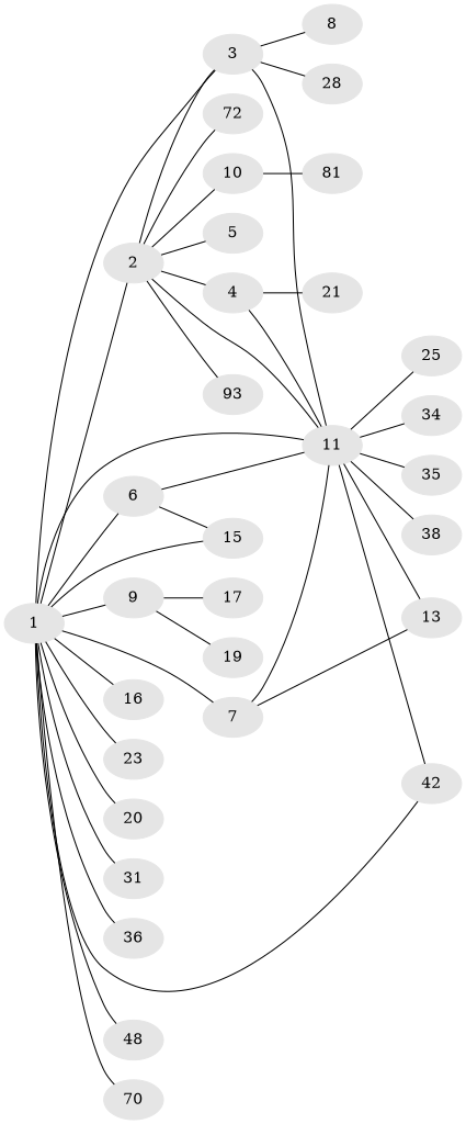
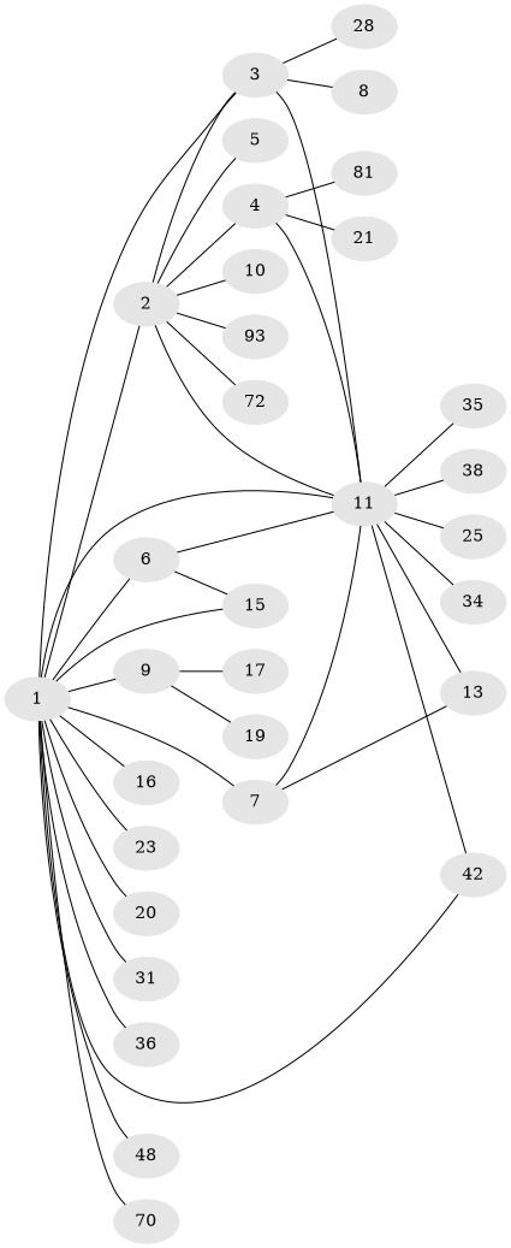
  graph {
    rankdir=LR
    node [color=gray90 style=filled]
    1
    2
    3 [super="+29+68+79"]
    6 [super="+54+62"]
    7 [super="+45"]
    9 [super="+67+69+56+63+44+14"]
    11 [super="+41+26+24+37+57+76+12+18"]
    15 [super="+75+30"]
    16 [super="+73"]
    23 [super="+32+59+66"]
    n11 [label=20]
    31
    36
    42 [super="+65+53"]
    48
    70
    4 [super="+22"]
    5 [super="+47+20"]
    10
    n20 [label=93]
    72
    8
    28
    13
    17 [super="+50"]
    19
    25 [super="+58+49+40"]
    34
    35 [super="+51"]
    38
    21
    81
    1 -- 2
    1 -- 3
    1 -- 6
    1 -- 7
    1 -- 9 [weight=3]
    1 -- 11 [weight=2]
    1 -- 15
    1 -- 16
    1 -- 23
    1 -- n11
    1 -- 31
    1 -- 36
    1 -- 42
    1 -- 48
    1 -- 70
    2 -- 3
    2 -- 11
    2 -- 4
    2 -- 5
    2 -- 10
    2 -- n20
    2 -- 72
    3 -- 11
    3 -- 8
    3 -- 28
    6 -- 11
    6 -- 15 [weight=2]
    7 -- 11
    7 -- 13
    9 -- 17
    9 -- 19
    11 -- 42
    11 -- 13
    11 -- 25
    11 -- 34
    11 -- 35
    11 -- 38
    4 -- 11
    4 -- 21
-   10 -- 81
+   4 -- 81
  }
